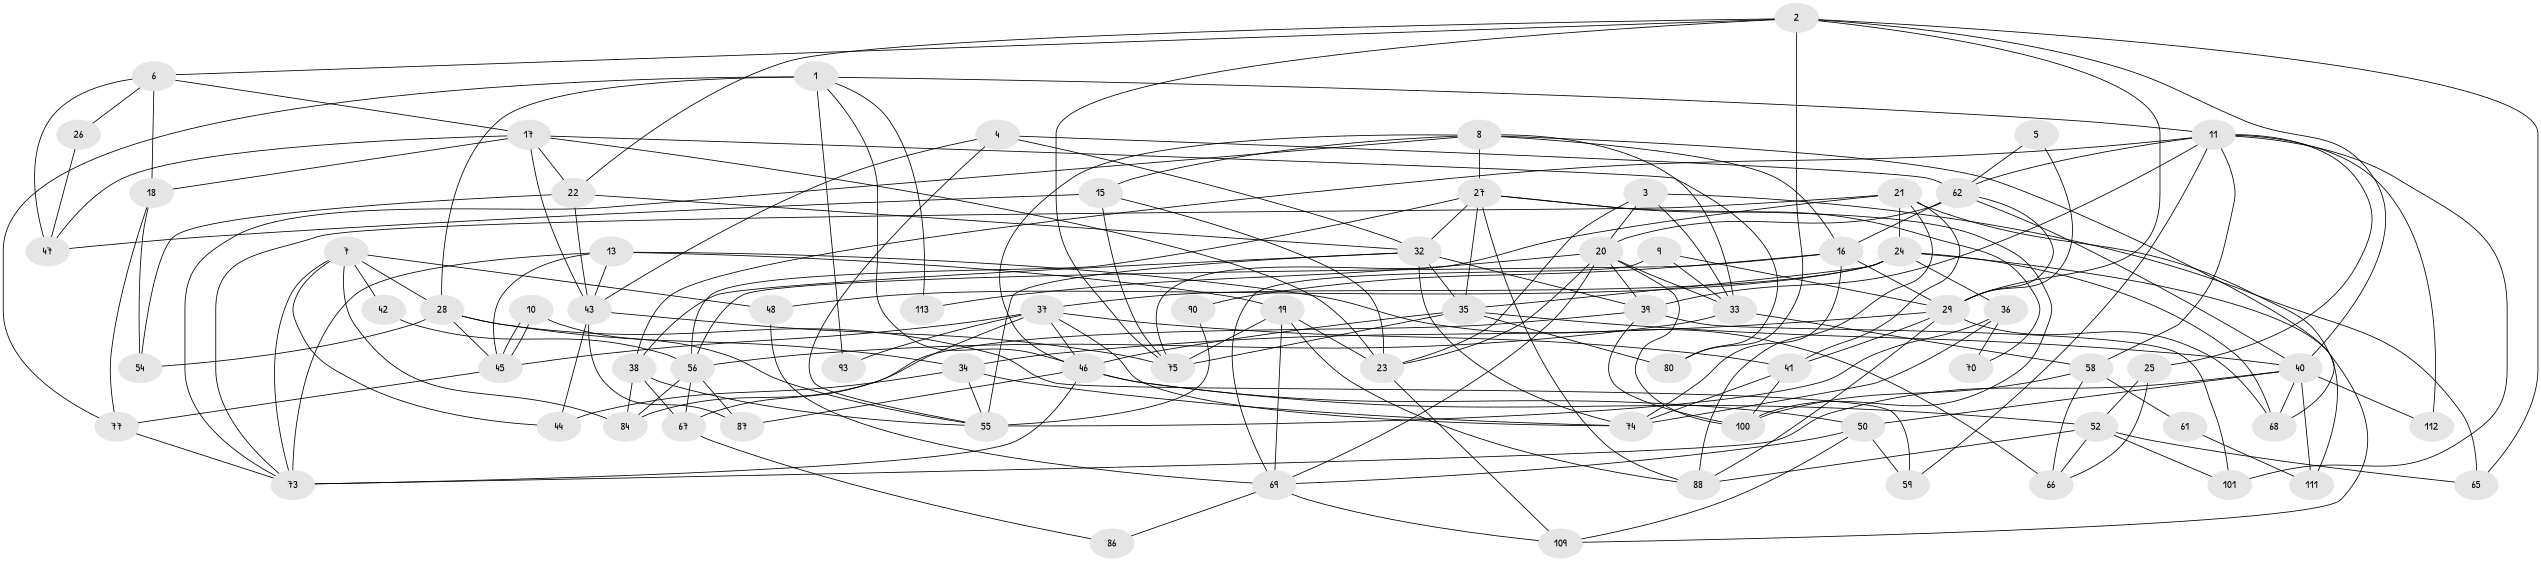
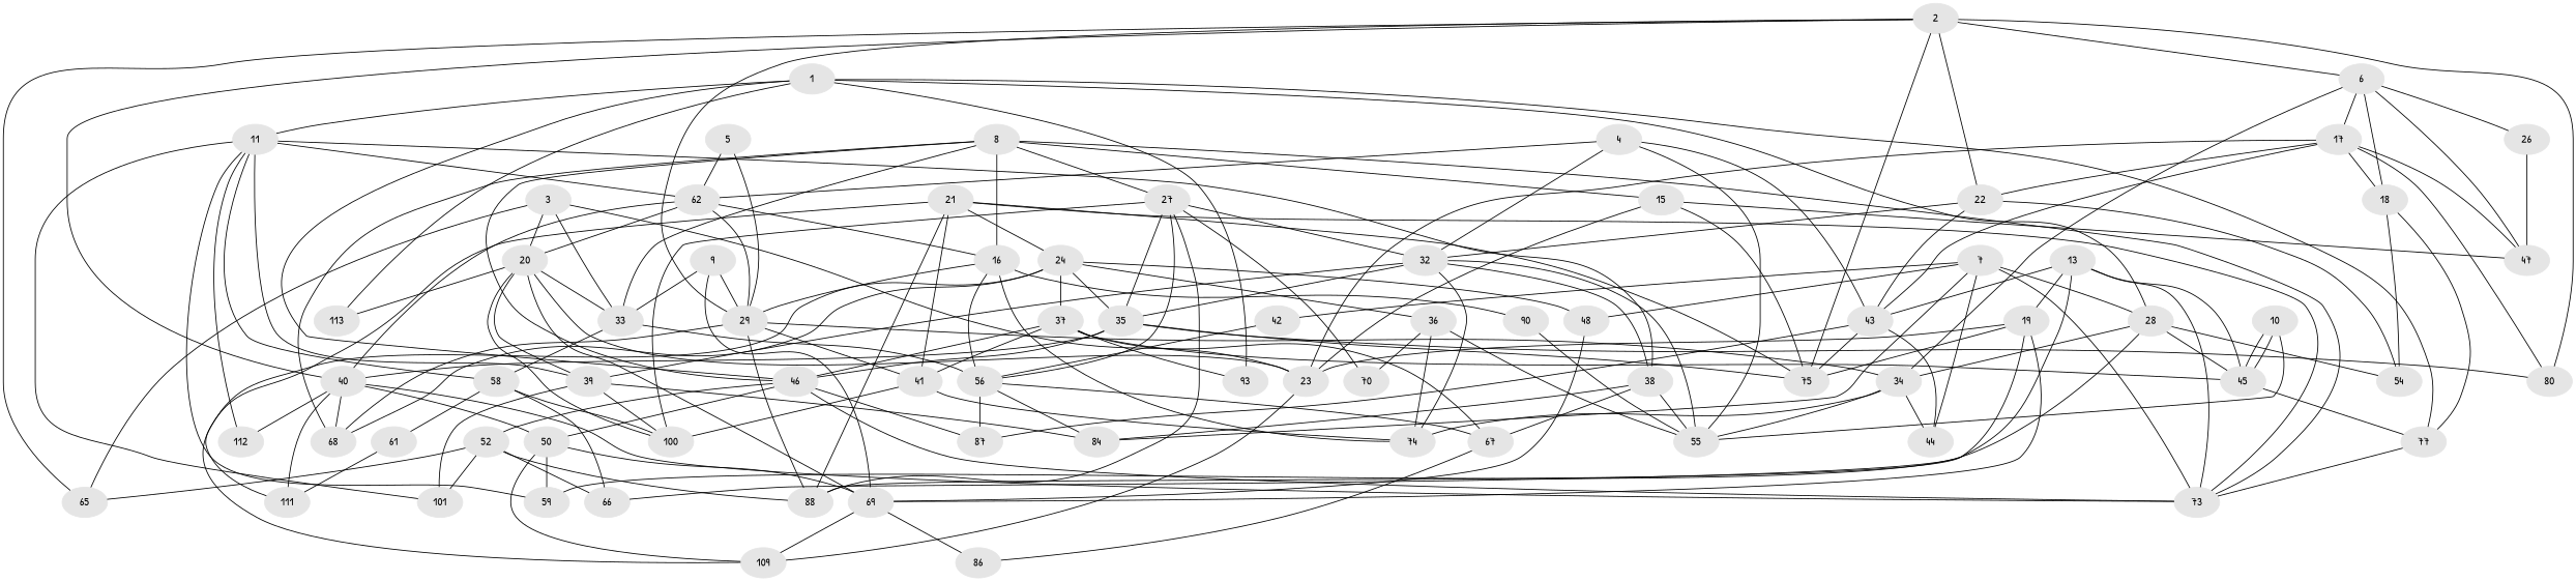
  graph {
    fontname="Patrick Hand"
    node [color=gray90 fontname="Patrick Hand" style=filled]
    edge [fontname="Patrick Hand"]
    1 [super="+92"]
    11 [super="+78"]
    28 [super="+96"]
    46 [super="+57"]
    77
    93
    113
    n8 [label=62 super="+31"]
-   25
    38 [super="+104"]
    39
    58 [super="+116"]
    59
    101
    112
    34 [super="+72"]
    45 [super="+103"]
    54 [super="+99"]
    73 [super="+76"]
    52
    50 [super="+86"]
    87
    2 [super="+91"]
    6 [super="+85"]
    22
    29 [super="+53"]
    40 [super="+49"]
    65
    75 [super="+88"]
    80
    17 [super="+114"]
    18
    26
    47
    32 [super="+106"]
    43 [super="+81"]
    68
    n38 [label=88 super="+97"]
    41 [super="+107"]
    111
    3 [super="+62"]
    20 [super="+108"]
    23 [super="+94"]
    33 [super="+117"]
    69 [super="+102"]
    100
    109
    56 [super="+98"]
    4 [super="+64"]
    55 [super="+115"]
    16 [super="+60"]
    74 [super="+90"]
    35 [super="+71"]
    44
    5
    7 [super="+83"]
    42
    48
    84 [super="+95"]
    8 [super="+14"]
    15
    27 [super="+110"]
    n63 [label=90]
    70
    9
    n66 [label=86]
    10
    66 [super="+105"]
    67
    61
    13 [super="+79"]
    19
    21 [super="+63"]
    24
    36 [super="+118"]
    37 [super="+51"]
    1 -- 11
    1 -- 28
    1 -- 46
    1 -- 77
    1 -- 93
    1 -- 113
    11 -- n8 [weight=2]
-   11 -- 25
    11 -- 38
    11 -- 39
    11 -- 58
    11 -- 59
    11 -- 101
    11 -- 112
    28 -- 59
    28 -- 34
    28 -- 45
    28 -- 54
    46 -- 73
    46 -- 52
    46 -- 50
    46 -- 87
    77 -- 73
    n8 -- 29
    n8 -- 40
    n8 -- 20
    n8 -- 16
-   25 -- 52
-   25 -- 66
    38 -- 55
    38 -- 84
    38 -- 67
    39 -- 101
    39 -- 100
    39 -- 84
    58 -- 100
    58 -- 66 [weight=2]
    58 -- 61
    34 -- 55
    34 -- 74
    34 -- 44
    45 -- 77
    52 -- 101
    52 -- 65
    52 -- n38
    52 -- 66
    50 -- 59
    50 -- 69
    50 -- 109
    2 -- 6
    2 -- 22
    2 -- 29
    2 -- 40
    2 -- 65
    2 -- 75
    2 -- 80 [weight=2]
+   6 -- 34
    6 -- 17
    6 -- 18
    6 -- 26
    6 -- 47
    22 -- 54
    22 -- 32
    22 -- 43
    29 -- 34
    29 -- 68
    29 -- n38
    29 -- 41
    40 -- 112
    40 -- 73
    40 -- 50
    40 -- 68
    40 -- 111
    17 -- 22
    17 -- 80
    17 -- 18
    17 -- 47
    17 -- 43
    17 -- 23
    18 -- 77
    18 -- 54
    26 -- 47
    32 -- 38
    32 -- 39
    32 -- 55 [weight=2]
    32 -- 74
    32 -- 35
    43 -- 87
    43 -- 75
    43 -- 44
    41 -- 100
    41 -- 74
    3 -- 65
    3 -- 20
    3 -- 23
    3 -- 33
    20 -- 113
    20 -- 39
    20 -- 23
    20 -- 33
    20 -- 69
    20 -- 100
    23 -- 109
    33 -- 58
    33 -- 56
    69 -- 109
    69 -- n66
    56 -- 87
    56 -- 84
    56 -- 67
    4 -- n8
    4 -- 32
    4 -- 43
    4 -- 55
    16 -- 29
    16 -- 56
    16 -- 74
    16 -- n63
    35 -- 46
    35 -- 40
    35 -- 75
    35 -- 80
    5 -- n8
    5 -- 29
    7 -- 28
    7 -- 73
    7 -- 44
    7 -- 42
    7 -- 48
    7 -- 84
    42 -- 56
    48 -- 69
    8 -- 46
    8 -- 73
    8 -- 68
    8 -- 33
    8 -- 16
    8 -- 15
    8 -- 27
    15 -- 75
    15 -- 47
    15 -- 23
    27 -- 32
    27 -- n38
    27 -- 100
    27 -- 56
    27 -- 35
    27 -- 70
    n63 -- 55
    9 -- 29
    9 -- 33
    9 -- 69
    10 -- 45
    10 -- 45
    10 -- 55
    67 -- n66
    61 -- 111
    13 -- 45
    13 -- 73 [weight=2]
    13 -- 43
    13 -- 66
    13 -- 19
    19 -- 75
    19 -- n38
    19 -- 23
    19 -- 69
    21 -- 73
    21 -- 75
    21 -- n38
    21 -- 41
    21 -- 111
    21 -- 24
    24 -- 68
    24 -- 109
    24 -- 35
    24 -- 48
    24 -- 36
    24 -- 37
    36 -- 55
    36 -- 74
    36 -- 70
    37 -- 46
    37 -- 93
    37 -- 45
    37 -- 41
-   37 -- 74
    37 -- 67
  }
